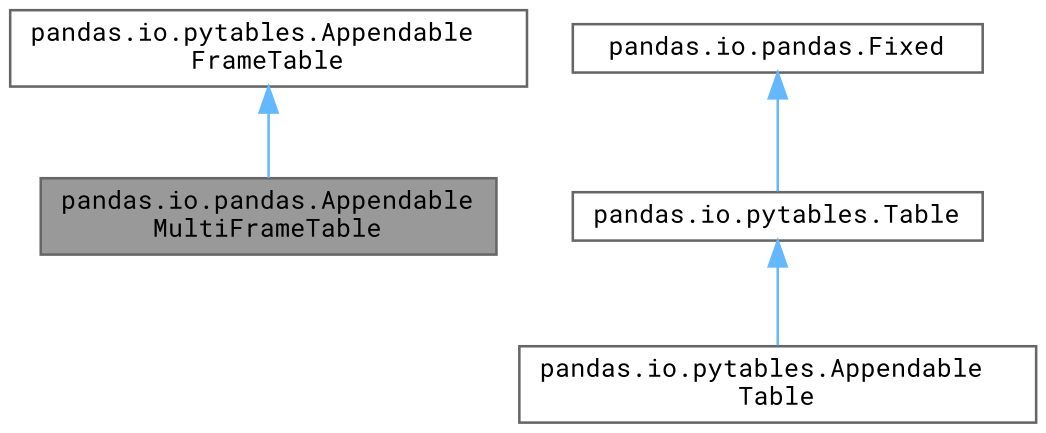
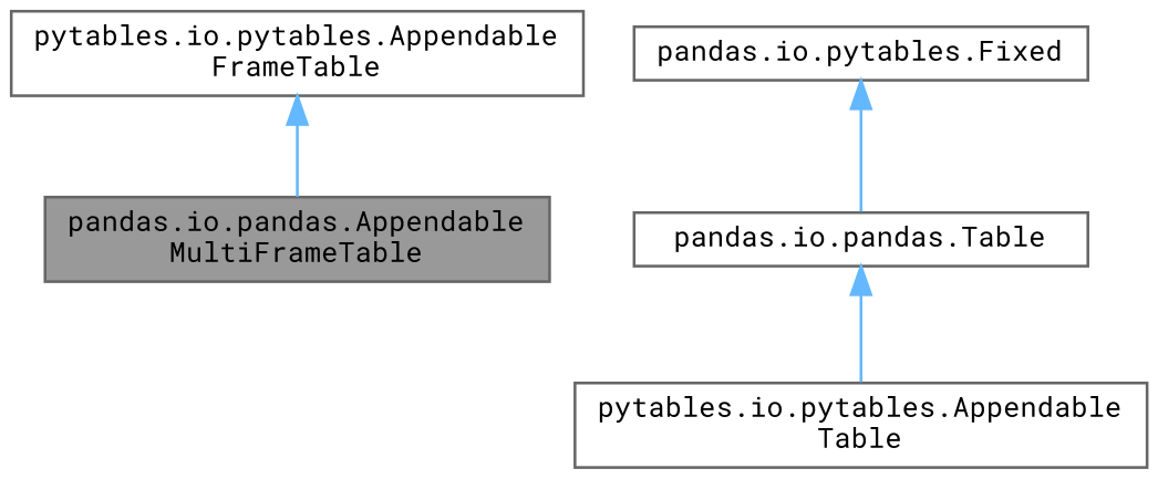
  digraph {
    fontname="Roboto Mono"
    node [color=gray40 fillcolor=white fontname="Roboto Mono" fontsize=10 shape=box style=filled]
    edge [color=steelblue1 dir=back fontname="Roboto Mono" fontsize=10 labelfontname=Helvetica labelfontsize=10 style=solid]
    n1 [fillcolor=grey60 fontcolor=black height=0.2 label="pandas.io.pandas.Appendable\lMultiFrameTable" width=0.4]
-   n2 [height=0.2 label="pandas.io.pytables.Appendable\lFrameTable" width=0.4]
-   n3 [height=0.2 label="pandas.io.pytables.Appendable\lTable" width=0.4]
-   n4 [height=0.2 label="pandas.io.pytables.Table" width=0.4]
-   n5 [height=0.2 label="pandas.io.pandas.Fixed" width=0.4]
+   n2 [height=0.2 label="pytables.io.pytables.Appendable\lFrameTable" width=0.4]
+   n3 [height=0.2 label="pytables.io.pytables.Appendable\lTable" width=0.4]
+   n4 [height=0.2 label="pandas.io.pandas.Table" width=0.4]
+   n5 [height=0.2 label="pandas.io.pytables.Fixed" width=0.4]
    n2 -> n1
    n4 -> n3
    n5 -> n4
  }
